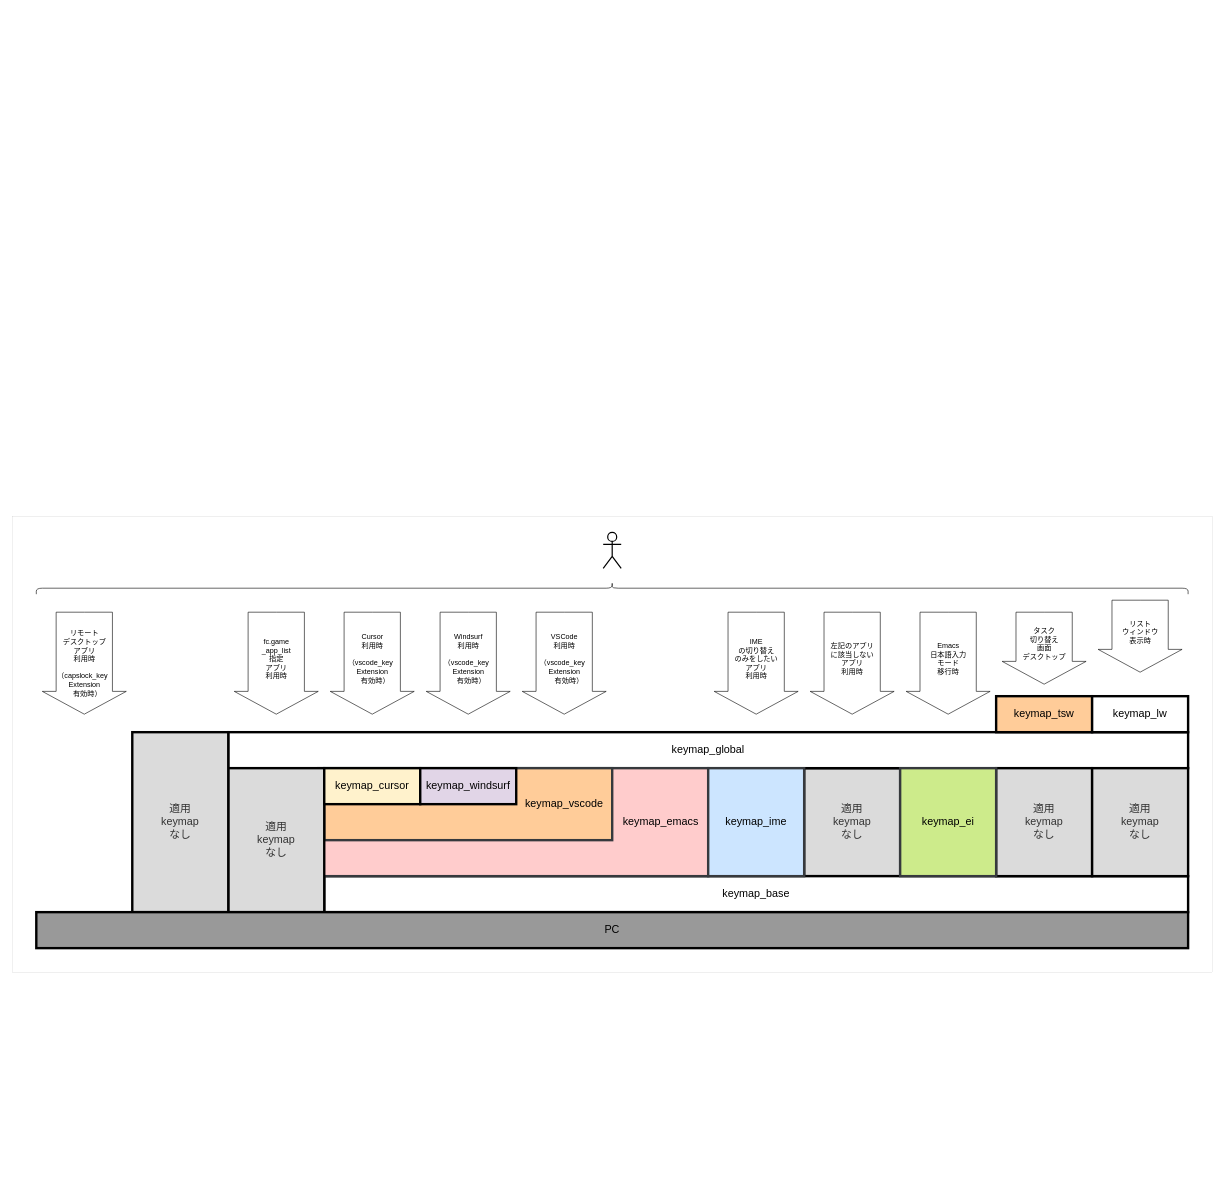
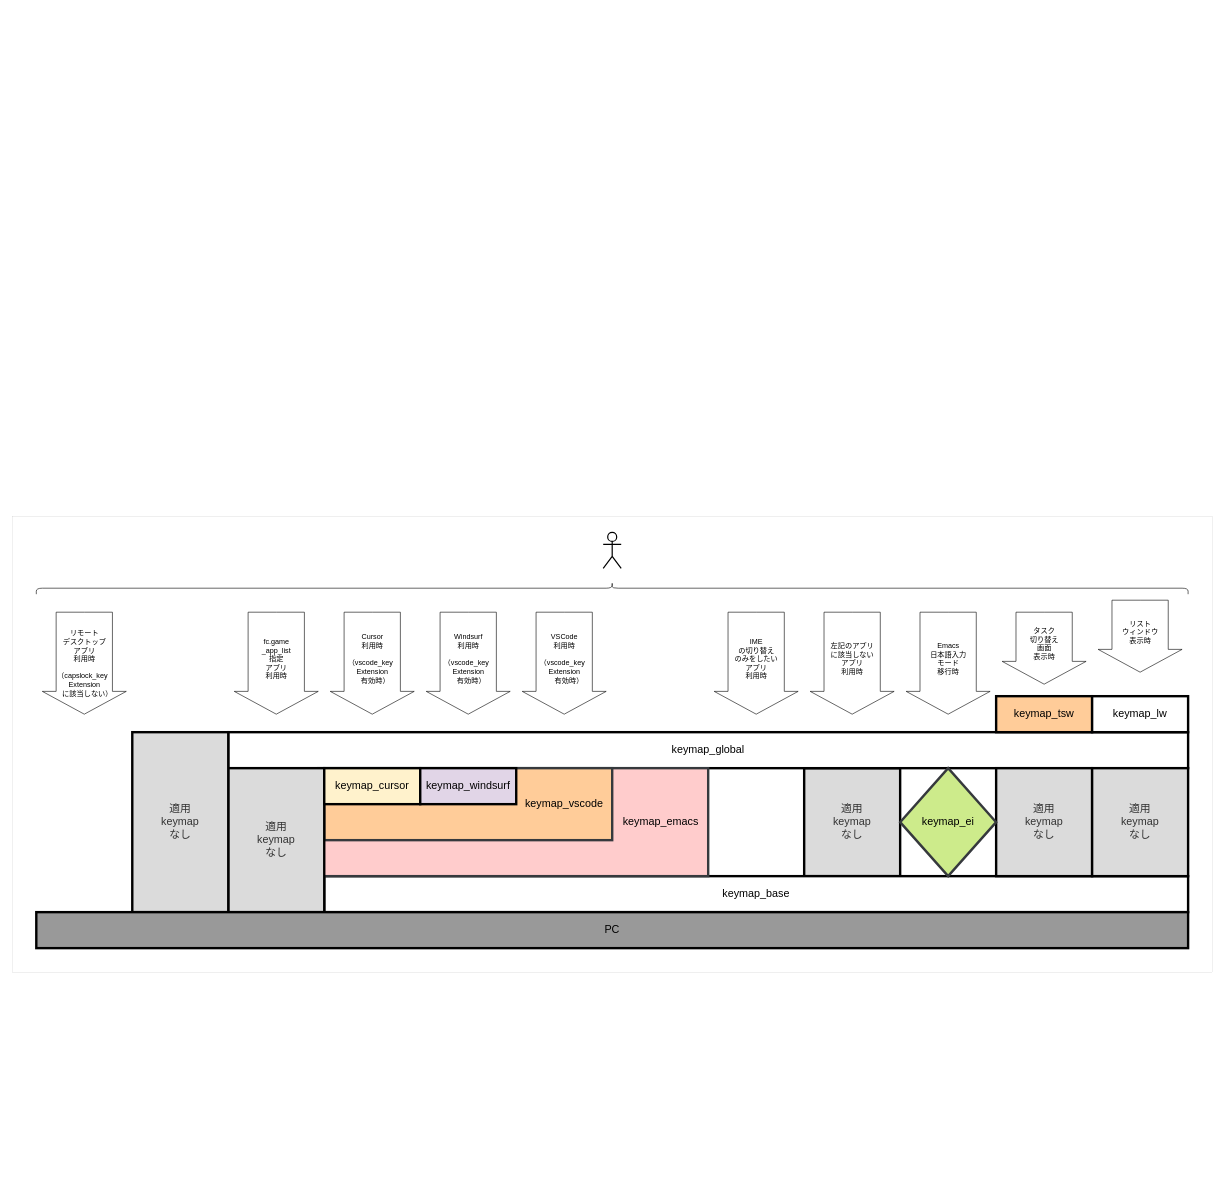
  <mxCell id="0" />
  <mxCell id="1" parent="0" />
  <mxCell id="2" value="" style="rounded=0;whiteSpace=wrap;html=1;strokeWidth=0;" parent="1" vertex="1"><mxGeometry x="20" y="860" width="2000" height="760" as="geometry" /></mxCell>
  <mxCell id="3" value="適用&lt;br style=&quot;font-size: 18px;&quot;&gt;keymap&lt;br style=&quot;font-size: 18px;&quot;&gt;なし" style="rounded=0;whiteSpace=wrap;html=1;strokeWidth=4;fontSize=18;fillColor=#dbdbdb;fontColor=#333333;strokeColor=#000000;" parent="1" vertex="1"><mxGeometry x="1340" y="1280" width="160" height="180" as="geometry" /></mxCell>
  <mxCell id="4" value="&lt;font style=&quot;font-size: 18px;&quot;&gt;keymap_global&lt;br&gt;&lt;/font&gt;" style="rounded=0;whiteSpace=wrap;html=1;strokeWidth=4;align=center;" parent="1" vertex="1"><mxGeometry x="380" y="1220" width="1600" height="60" as="geometry" /></mxCell>
  <mxCell id="5" value="&lt;font style=&quot;font-size: 18px;&quot;&gt;keymap_base&lt;/font&gt;" style="rounded=0;whiteSpace=wrap;html=1;strokeWidth=4;" parent="1" vertex="1"><mxGeometry x="540" y="1460" width="1440" height="60" as="geometry" /></mxCell>
  <mxCell id="6" value="&lt;font style=&quot;font-size: 18px;&quot;&gt;　　　　　　　&amp;nbsp; &amp;nbsp; &amp;nbsp; &amp;nbsp; &amp;nbsp; &amp;nbsp; &amp;nbsp; &amp;nbsp; &amp;nbsp; &amp;nbsp; &amp;nbsp; &amp;nbsp; &amp;nbsp; &amp;nbsp; &amp;nbsp; &amp;nbsp; &amp;nbsp; &amp;nbsp; &amp;nbsp; &amp;nbsp; &amp;nbsp; &amp;nbsp; &amp;nbsp; &amp;nbsp; &amp;nbsp; &amp;nbsp; &amp;nbsp; &amp;nbsp; &amp;nbsp; &amp;nbsp; &amp;nbsp; &amp;nbsp; &amp;nbsp;　　 keymap_emacs&lt;/font&gt;" style="rounded=0;whiteSpace=wrap;html=1;strokeWidth=4;fillColor=#ffcccc;strokeColor=#36393d;" parent="1" vertex="1"><mxGeometry x="530" y="1280" width="650" height="180" as="geometry" /></mxCell>
- <mxCell id="7" value="&lt;font style=&quot;font-size: 18px;&quot;&gt;keymap_ime&lt;/font&gt;" style="rounded=0;whiteSpace=wrap;html=1;strokeWidth=4;fillColor=#cce5ff;strokeColor=#36393d;" parent="1" vertex="1"><mxGeometry x="1180" y="1280" width="160" height="180" as="geometry" /></mxCell>
  <mxCell id="8" value="&lt;font style=&quot;font-size: 18px;&quot;&gt;keymap_tsw&lt;/font&gt;" style="rounded=0;whiteSpace=wrap;html=1;strokeWidth=4;fillColor=#ffcc99;" parent="1" vertex="1"><mxGeometry x="1660" y="1160" width="160" height="60" as="geometry" /></mxCell>
  <mxCell id="9" value="&lt;font style=&quot;font-size: 18px;&quot;&gt;keymap_lw&lt;/font&gt;" style="rounded=0;whiteSpace=wrap;html=1;strokeWidth=4;" parent="1" vertex="1"><mxGeometry x="1820" y="1160" width="160" height="60" as="geometry" /></mxCell>
  <mxCell id="10" value="&lt;font style=&quot;font-size: 18px;&quot;&gt;&amp;nbsp; &amp;nbsp; &amp;nbsp; &amp;nbsp; &amp;nbsp; &amp;nbsp; &amp;nbsp; &amp;nbsp; &amp;nbsp; &amp;nbsp; &amp;nbsp; &amp;nbsp; &amp;nbsp; &amp;nbsp; &amp;nbsp; &amp;nbsp; &amp;nbsp; &amp;nbsp; &amp;nbsp; &amp;nbsp; &amp;nbsp; &amp;nbsp; &amp;nbsp; &amp;nbsp; &amp;nbsp; &amp;nbsp; &amp;nbsp; &amp;nbsp; &amp;nbsp; &amp;nbsp; &amp;nbsp; &amp;nbsp; keymap_vscode&lt;/font&gt;" style="rounded=0;whiteSpace=wrap;html=1;strokeWidth=4;fillColor=#ffcc99;strokeColor=#36393d;" parent="1" vertex="1"><mxGeometry x="540" y="1280" width="480" height="120" as="geometry" /></mxCell>
  <mxCell id="11" value="リスト&lt;br&gt;ウィンドウ&lt;br&gt;表示時&lt;br&gt;　" style="html=1;shadow=0;dashed=0;align=center;verticalAlign=middle;shape=mxgraph.arrows2.arrow;dy=0.33;dx=38;direction=south;notch=0;strokeWidth=1;" parent="1" vertex="1"><mxGeometry x="1830" y="1000" width="140" height="120" as="geometry" /></mxCell>
- <mxCell id="12" value="タスク&lt;br&gt;切り替え&lt;br&gt;画面&lt;br&gt;デスクトップ&lt;br&gt;　" style="html=1;shadow=0;dashed=0;align=center;verticalAlign=middle;shape=mxgraph.arrows2.arrow;dy=0.33;dx=38;direction=south;notch=0;strokeWidth=1;" parent="1" vertex="1"><mxGeometry x="1670" y="1020" width="140" height="120" as="geometry" /></mxCell>
+ <mxCell id="12" value="タスク&lt;br&gt;切り替え&lt;br&gt;画面&lt;br&gt;表示時&lt;br&gt;　" style="html=1;shadow=0;dashed=0;align=center;verticalAlign=middle;shape=mxgraph.arrows2.arrow;dy=0.33;dx=38;direction=south;notch=0;strokeWidth=1;" parent="1" vertex="1"><mxGeometry x="1670" y="1020" width="140" height="120" as="geometry" /></mxCell>
  <mxCell id="13" value="" style="shape=curlyBracket;whiteSpace=wrap;html=1;rounded=1;flipH=1;labelPosition=right;verticalLabelPosition=middle;align=left;verticalAlign=middle;rotation=-90;" parent="1" vertex="1"><mxGeometry x="1010" y="20" width="20" height="1920" as="geometry" /></mxCell>
  <mxCell id="14" value="適用&lt;br style=&quot;font-size: 18px;&quot;&gt;keymap&lt;br style=&quot;font-size: 18px;&quot;&gt;なし" style="rounded=0;whiteSpace=wrap;html=1;strokeWidth=4;fontSize=18;fillColor=#dbdbdb;fontColor=#333333;strokeColor=#000000;" parent="1" vertex="1"><mxGeometry x="1660" y="1280" width="160" height="180" as="geometry" /></mxCell>
  <mxCell id="15" value="適用&lt;br style=&quot;font-size: 18px;&quot;&gt;keymap&lt;br style=&quot;font-size: 18px;&quot;&gt;なし" style="rounded=0;whiteSpace=wrap;html=1;strokeWidth=4;fontSize=18;fillColor=#dbdbdb;fontColor=#333333;strokeColor=#000000;" parent="1" vertex="1"><mxGeometry x="1820" y="1280" width="160" height="180" as="geometry" /></mxCell>
  <mxCell id="16" value="" style="shape=umlActor;verticalLabelPosition=bottom;verticalAlign=top;html=1;strokeWidth=2;" parent="1" vertex="1"><mxGeometry x="1005" y="887" width="30" height="60" as="geometry" /></mxCell>
- <mxCell id="17" value="&lt;font style=&quot;font-size: 18px;&quot;&gt;keymap_ei&lt;/font&gt;" style="rounded=0;whiteSpace=wrap;html=1;strokeWidth=4;fillColor=#cdeb8b;strokeColor=#36393d;" parent="1" vertex="1"><mxGeometry x="1500" y="1280" width="160" height="180" as="geometry" /></mxCell>
+ <mxCell id="17" value="&lt;font style=&quot;font-size: 18px;&quot;&gt;keymap_ei&lt;/font&gt;" style="rhombus;whiteSpace=wrap;html=1;strokeWidth=4;fillColor=#cdeb8b;strokeColor=#36393d;" parent="1" vertex="1"><mxGeometry x="1500" y="1280" width="160" height="180" as="geometry" /></mxCell>
  <mxCell id="18" value="適用&lt;br style=&quot;font-size: 18px;&quot;&gt;keymap&lt;br style=&quot;font-size: 18px;&quot;&gt;なし" style="rounded=0;whiteSpace=wrap;html=1;strokeWidth=4;fontSize=18;fillColor=#dbdbdb;fontColor=#333333;strokeColor=#000000;" parent="1" vertex="1"><mxGeometry x="380" y="1280" width="160" height="240" as="geometry" /></mxCell>
  <mxCell id="19" value="適用&lt;br style=&quot;font-size: 18px;&quot;&gt;keymap&lt;br style=&quot;font-size: 18px;&quot;&gt;なし" style="rounded=0;whiteSpace=wrap;html=1;strokeWidth=4;fontSize=18;fillColor=#dbdbdb;fontColor=#333333;strokeColor=#000000;" parent="1" vertex="1"><mxGeometry x="220" y="1220" width="160" height="300" as="geometry" /></mxCell>
  <mxCell id="20" value="&lt;font style=&quot;font-size: 18px;&quot;&gt;PC&lt;/font&gt;" style="rounded=0;whiteSpace=wrap;html=1;strokeWidth=4;fillColor=#999999;" parent="1" vertex="1"><mxGeometry x="60" y="1520" width="1920" height="60" as="geometry" /></mxCell>
  <mxCell id="21" value="&lt;font style=&quot;font-size: 18px;&quot;&gt;keymap_cursor&lt;/font&gt;" style="rounded=0;whiteSpace=wrap;html=1;strokeWidth=4;fillColor=#fff2cc;strokeColor=#000000;" parent="1" vertex="1"><mxGeometry x="540" y="1280" width="160" height="60" as="geometry" /></mxCell>
  <mxCell id="22" value="&lt;font style=&quot;font-size: 18px;&quot;&gt;keymap_windsurf&lt;/font&gt;" style="rounded=0;whiteSpace=wrap;html=1;strokeWidth=4;fillColor=#e1d5e7;strokeColor=#000000;" parent="1" vertex="1"><mxGeometry x="700" y="1280" width="160" height="60" as="geometry" /></mxCell>
  <mxCell id="23" value="" style="group" parent="1" vertex="1" connectable="0"><mxGeometry x="70" y="1020" width="1580" height="170" as="geometry" /></mxCell>
  <mxCell id="24" value="Cursor&lt;br&gt;利用時&lt;div&gt;&lt;br&gt;&lt;div&gt;&lt;div&gt;（vscode_key&amp;nbsp;&amp;nbsp;&lt;/div&gt;&lt;div&gt;Extension&lt;/div&gt;&lt;div&gt;&amp;nbsp; &amp;nbsp;有効時）&lt;br&gt;&lt;br&gt;&lt;/div&gt;&lt;/div&gt;&lt;/div&gt;" style="html=1;shadow=0;dashed=0;align=center;verticalAlign=middle;shape=mxgraph.arrows2.arrow;dy=0.33;dx=38;direction=south;notch=0;strokeWidth=1;" parent="23" vertex="1"><mxGeometry x="480" width="140" height="170.0" as="geometry" /></mxCell>
- <mxCell id="25" value="リモート&lt;div&gt;デスクトップ&lt;/div&gt;&lt;div&gt;アプリ&lt;/div&gt;&lt;div&gt;利用時&lt;/div&gt;&lt;div&gt;&lt;br&gt;&lt;/div&gt;&lt;div&gt;&lt;div&gt;（capslock_key&amp;nbsp;&amp;nbsp;&lt;/div&gt;&lt;div&gt;Extension&lt;/div&gt;&lt;div&gt;&amp;nbsp; &amp;nbsp;有効時）&lt;/div&gt;&lt;/div&gt;" style="html=1;shadow=0;dashed=0;align=center;verticalAlign=middle;shape=mxgraph.arrows2.arrow;dy=0.33;dx=38;direction=south;notch=0;strokeWidth=1;" parent="23" vertex="1"><mxGeometry width="140" height="170" as="geometry" /></mxCell>
+ <mxCell id="25" value="リモート&lt;div&gt;デスクトップ&lt;/div&gt;&lt;div&gt;アプリ&lt;/div&gt;&lt;div&gt;利用時&lt;/div&gt;&lt;div&gt;&lt;br&gt;&lt;/div&gt;&lt;div&gt;&lt;div&gt;（capslock_key&amp;nbsp;&amp;nbsp;&lt;/div&gt;&lt;div&gt;Extension&lt;/div&gt;&lt;div&gt;&amp;nbsp; &amp;nbsp;に該当しない）&lt;/div&gt;&lt;/div&gt;" style="html=1;shadow=0;dashed=0;align=center;verticalAlign=middle;shape=mxgraph.arrows2.arrow;dy=0.33;dx=38;direction=south;notch=0;strokeWidth=1;" parent="23" vertex="1"><mxGeometry width="140" height="170" as="geometry" /></mxCell>
  <mxCell id="26" value="Windsurf&lt;br&gt;利用時&lt;div&gt;&lt;br&gt;&lt;div&gt;&lt;div&gt;（vscode_key&amp;nbsp;&amp;nbsp;&lt;/div&gt;&lt;div&gt;Extension&lt;/div&gt;&lt;div&gt;&amp;nbsp; &amp;nbsp;有効時）&lt;br&gt;&lt;br&gt;&lt;/div&gt;&lt;/div&gt;&lt;/div&gt;" style="html=1;shadow=0;dashed=0;align=center;verticalAlign=middle;shape=mxgraph.arrows2.arrow;dy=0.33;dx=38;direction=south;notch=0;strokeWidth=1;" parent="23" vertex="1"><mxGeometry x="640" width="140" height="170.0" as="geometry" /></mxCell>
  <mxCell id="27" value="Emacs&lt;br&gt;日本語入力&lt;br&gt;モード&lt;br&gt;移行時&lt;br&gt;　" style="html=1;shadow=0;dashed=0;align=center;verticalAlign=middle;shape=mxgraph.arrows2.arrow;dy=0.33;dx=38;direction=south;notch=0;strokeWidth=1;" parent="23" vertex="1"><mxGeometry x="1440" width="140" height="170.0" as="geometry" /></mxCell>
  <mxCell id="28" value="IME&lt;br&gt;の切り替え&lt;br&gt;のみをしたい&lt;br&gt;アプリ&lt;br&gt;利用時&lt;br&gt;　" style="html=1;shadow=0;dashed=0;align=center;verticalAlign=middle;shape=mxgraph.arrows2.arrow;dy=0.33;dx=38;direction=south;notch=0;strokeWidth=1;" parent="23" vertex="1"><mxGeometry x="1120" width="140" height="170.0" as="geometry" /></mxCell>
  <mxCell id="29" value="VSCode&lt;br&gt;利用時&lt;div&gt;&lt;br&gt;&lt;div&gt;（vscode_key&amp;nbsp;&amp;nbsp;&lt;/div&gt;&lt;div&gt;Extension&lt;/div&gt;&lt;span style=&quot;background-color: initial;&quot;&gt;&amp;nbsp; &amp;nbsp;有効時）&lt;/span&gt;　&lt;div&gt;&lt;br&gt;&lt;/div&gt;&lt;/div&gt;" style="html=1;shadow=0;dashed=0;align=center;verticalAlign=middle;shape=mxgraph.arrows2.arrow;dy=0.33;dx=38;direction=south;notch=0;strokeWidth=1;" parent="23" vertex="1"><mxGeometry x="800" width="140" height="170.0" as="geometry" /></mxCell>
  <mxCell id="30" value="fc.game&lt;br&gt;_app_list&lt;br&gt;指定&lt;br&gt;アプリ&lt;br&gt;利用時&lt;br&gt;　" style="html=1;shadow=0;dashed=0;align=center;verticalAlign=middle;shape=mxgraph.arrows2.arrow;dy=0.33;dx=38;direction=south;notch=0;strokeWidth=1;" parent="23" vertex="1"><mxGeometry x="320" width="140" height="170.0" as="geometry" /></mxCell>
  <mxCell id="31" value="左記のアプリ&lt;br&gt;に該当しない&lt;br&gt;アプリ&lt;br&gt;利用時&lt;br&gt;&amp;nbsp;" style="html=1;shadow=0;dashed=0;align=center;verticalAlign=middle;shape=mxgraph.arrows2.arrow;dy=0.33;dx=38;direction=south;notch=0;strokeWidth=1;" parent="23" vertex="1"><mxGeometry x="1280" width="140" height="170.0" as="geometry" /></mxCell>
